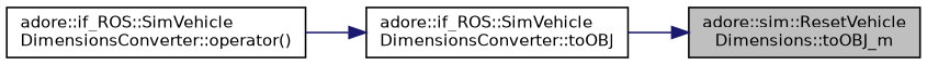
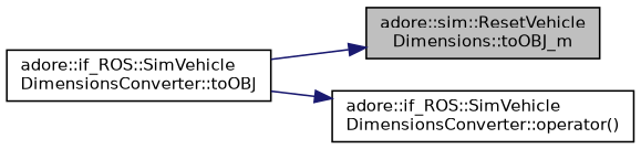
  digraph {
    rankdir=RL
    node [color=black fillcolor=white fontname=Helvetica fontsize=10 shape=record style=filled]
    edge [color=midnightblue dir=back fontname=Helvetica fontsize=10 labelfontname=Helvetica labelfontsize=10 style=solid]
    n1 [fillcolor=grey75 fontcolor=black height=0.2 label="adore::sim::ResetVehicle\lDimensions::toOBJ_m" width=0.4]
    n2 [height=0.2 label="adore::if_ROS::SimVehicle\lDimensionsConverter::toOBJ" width=0.4]
    n3 [height=0.2 label="adore::if_ROS::SimVehicle\lDimensionsConverter::operator()" width=0.4]
    n1 -> n2
-   n2 -> n3
+   n3 -> n2
  }
